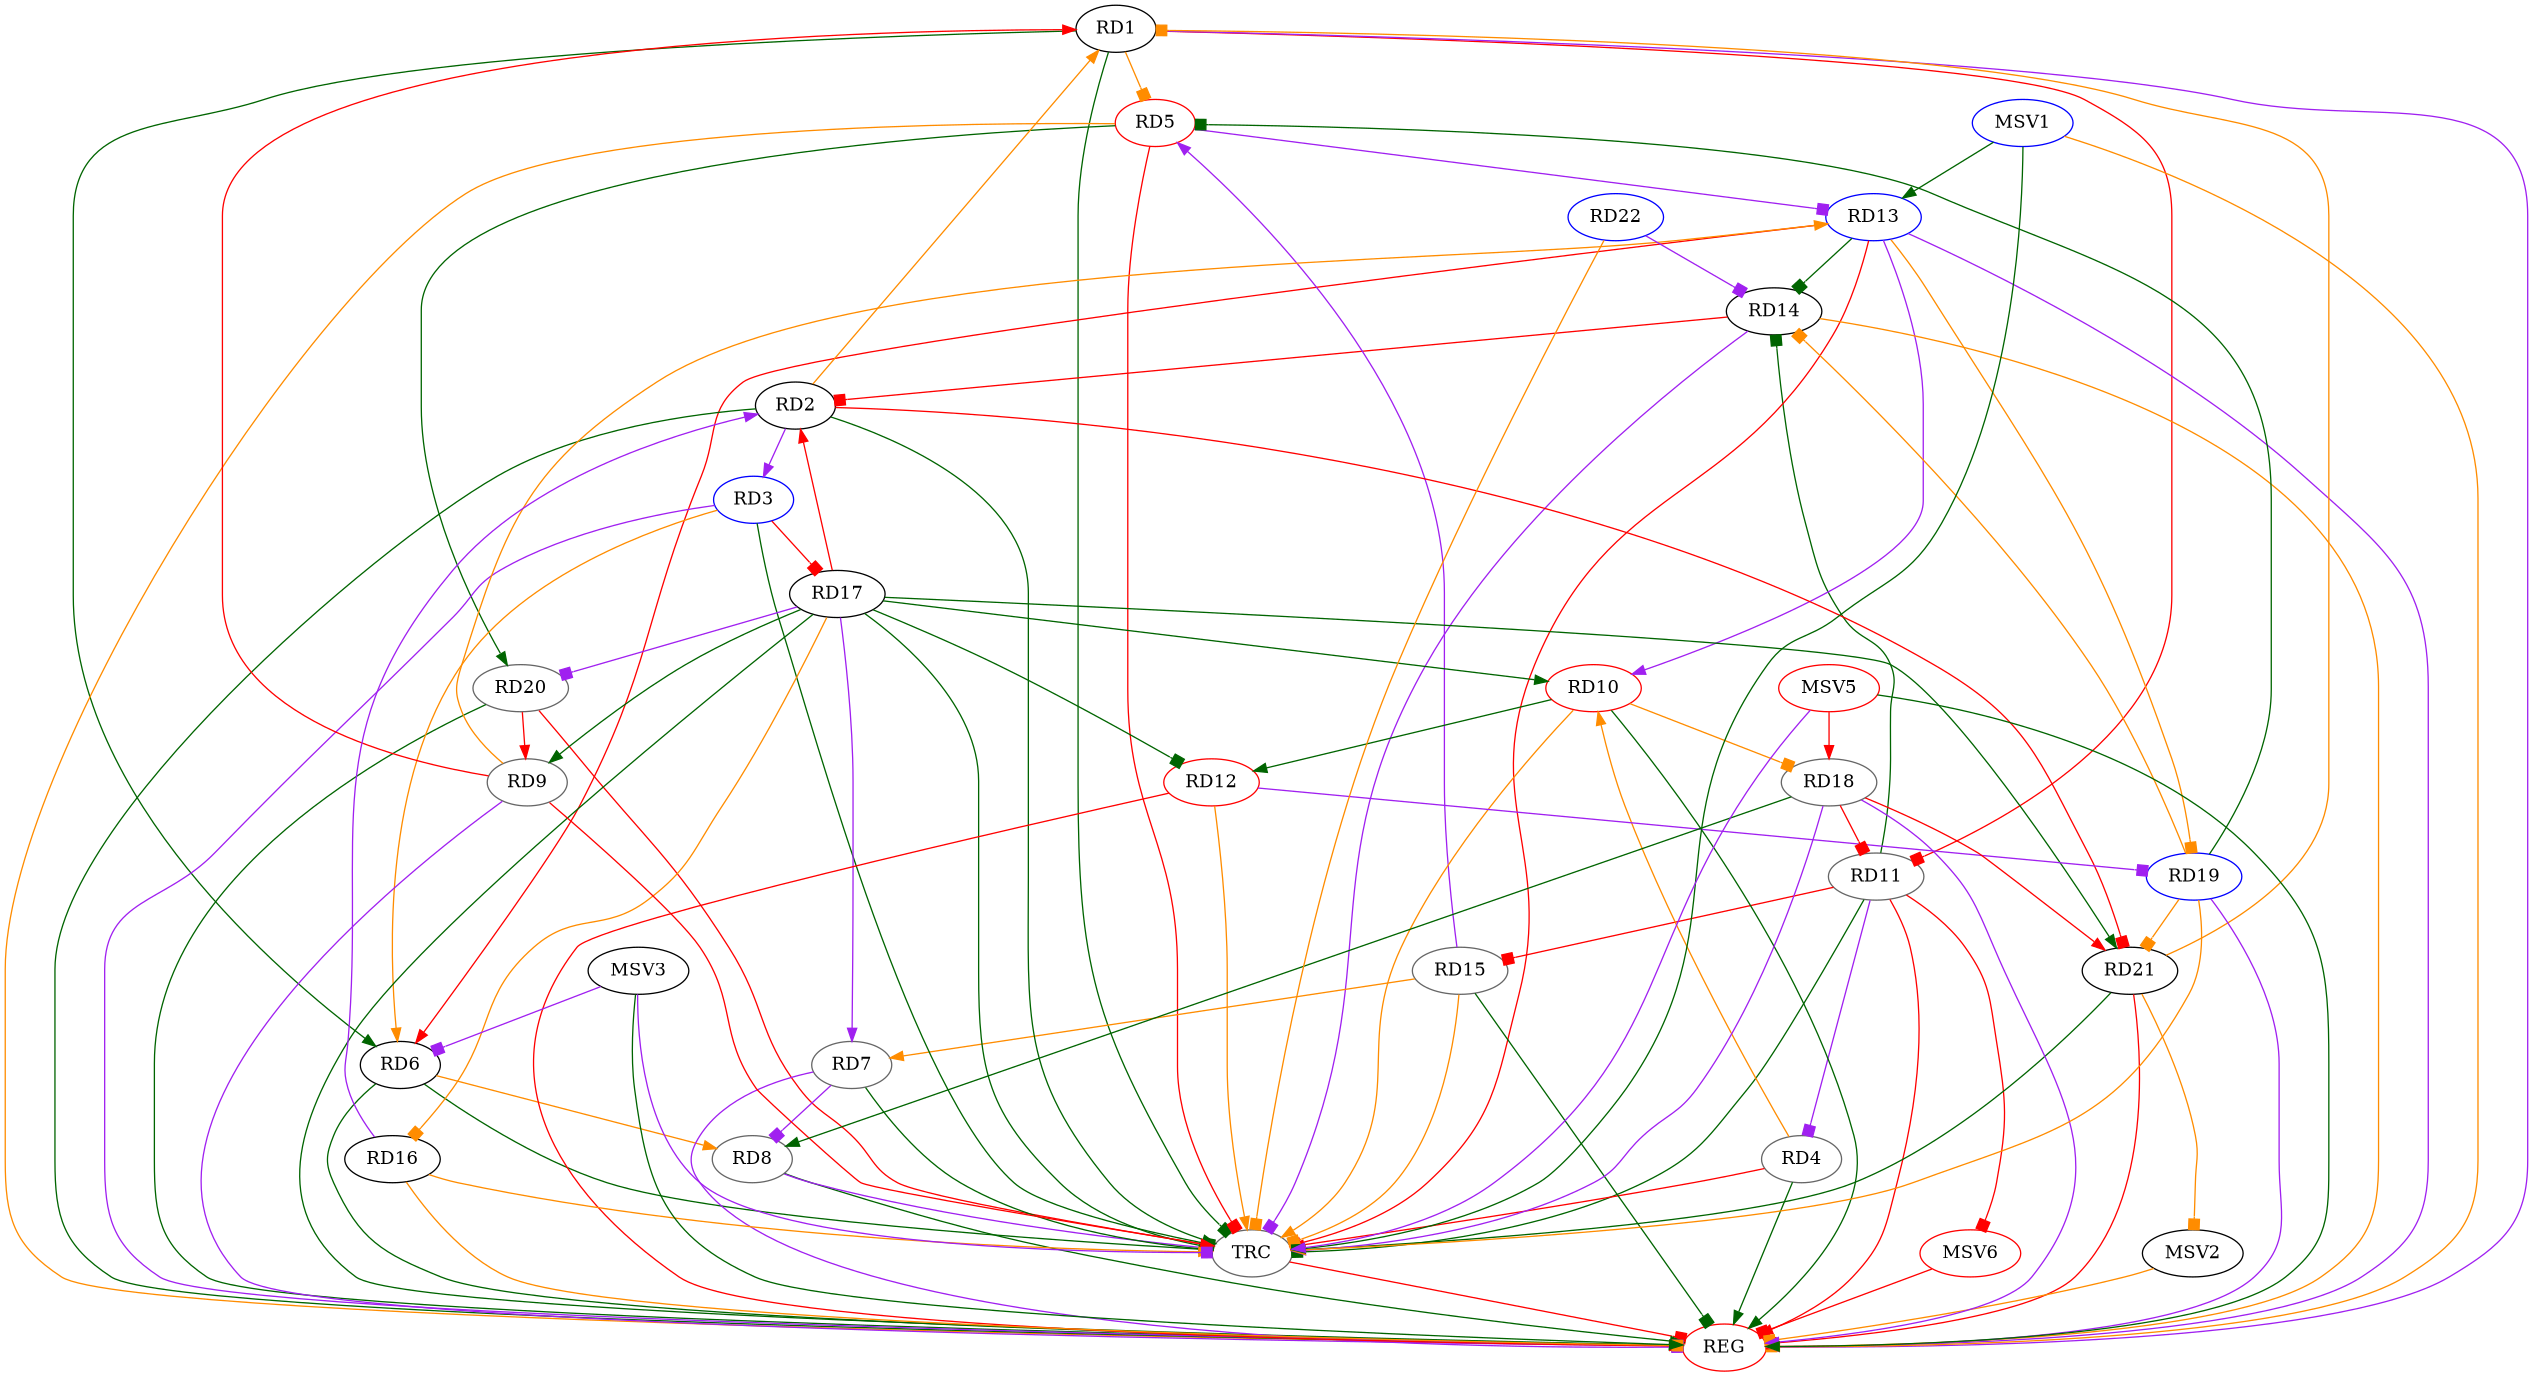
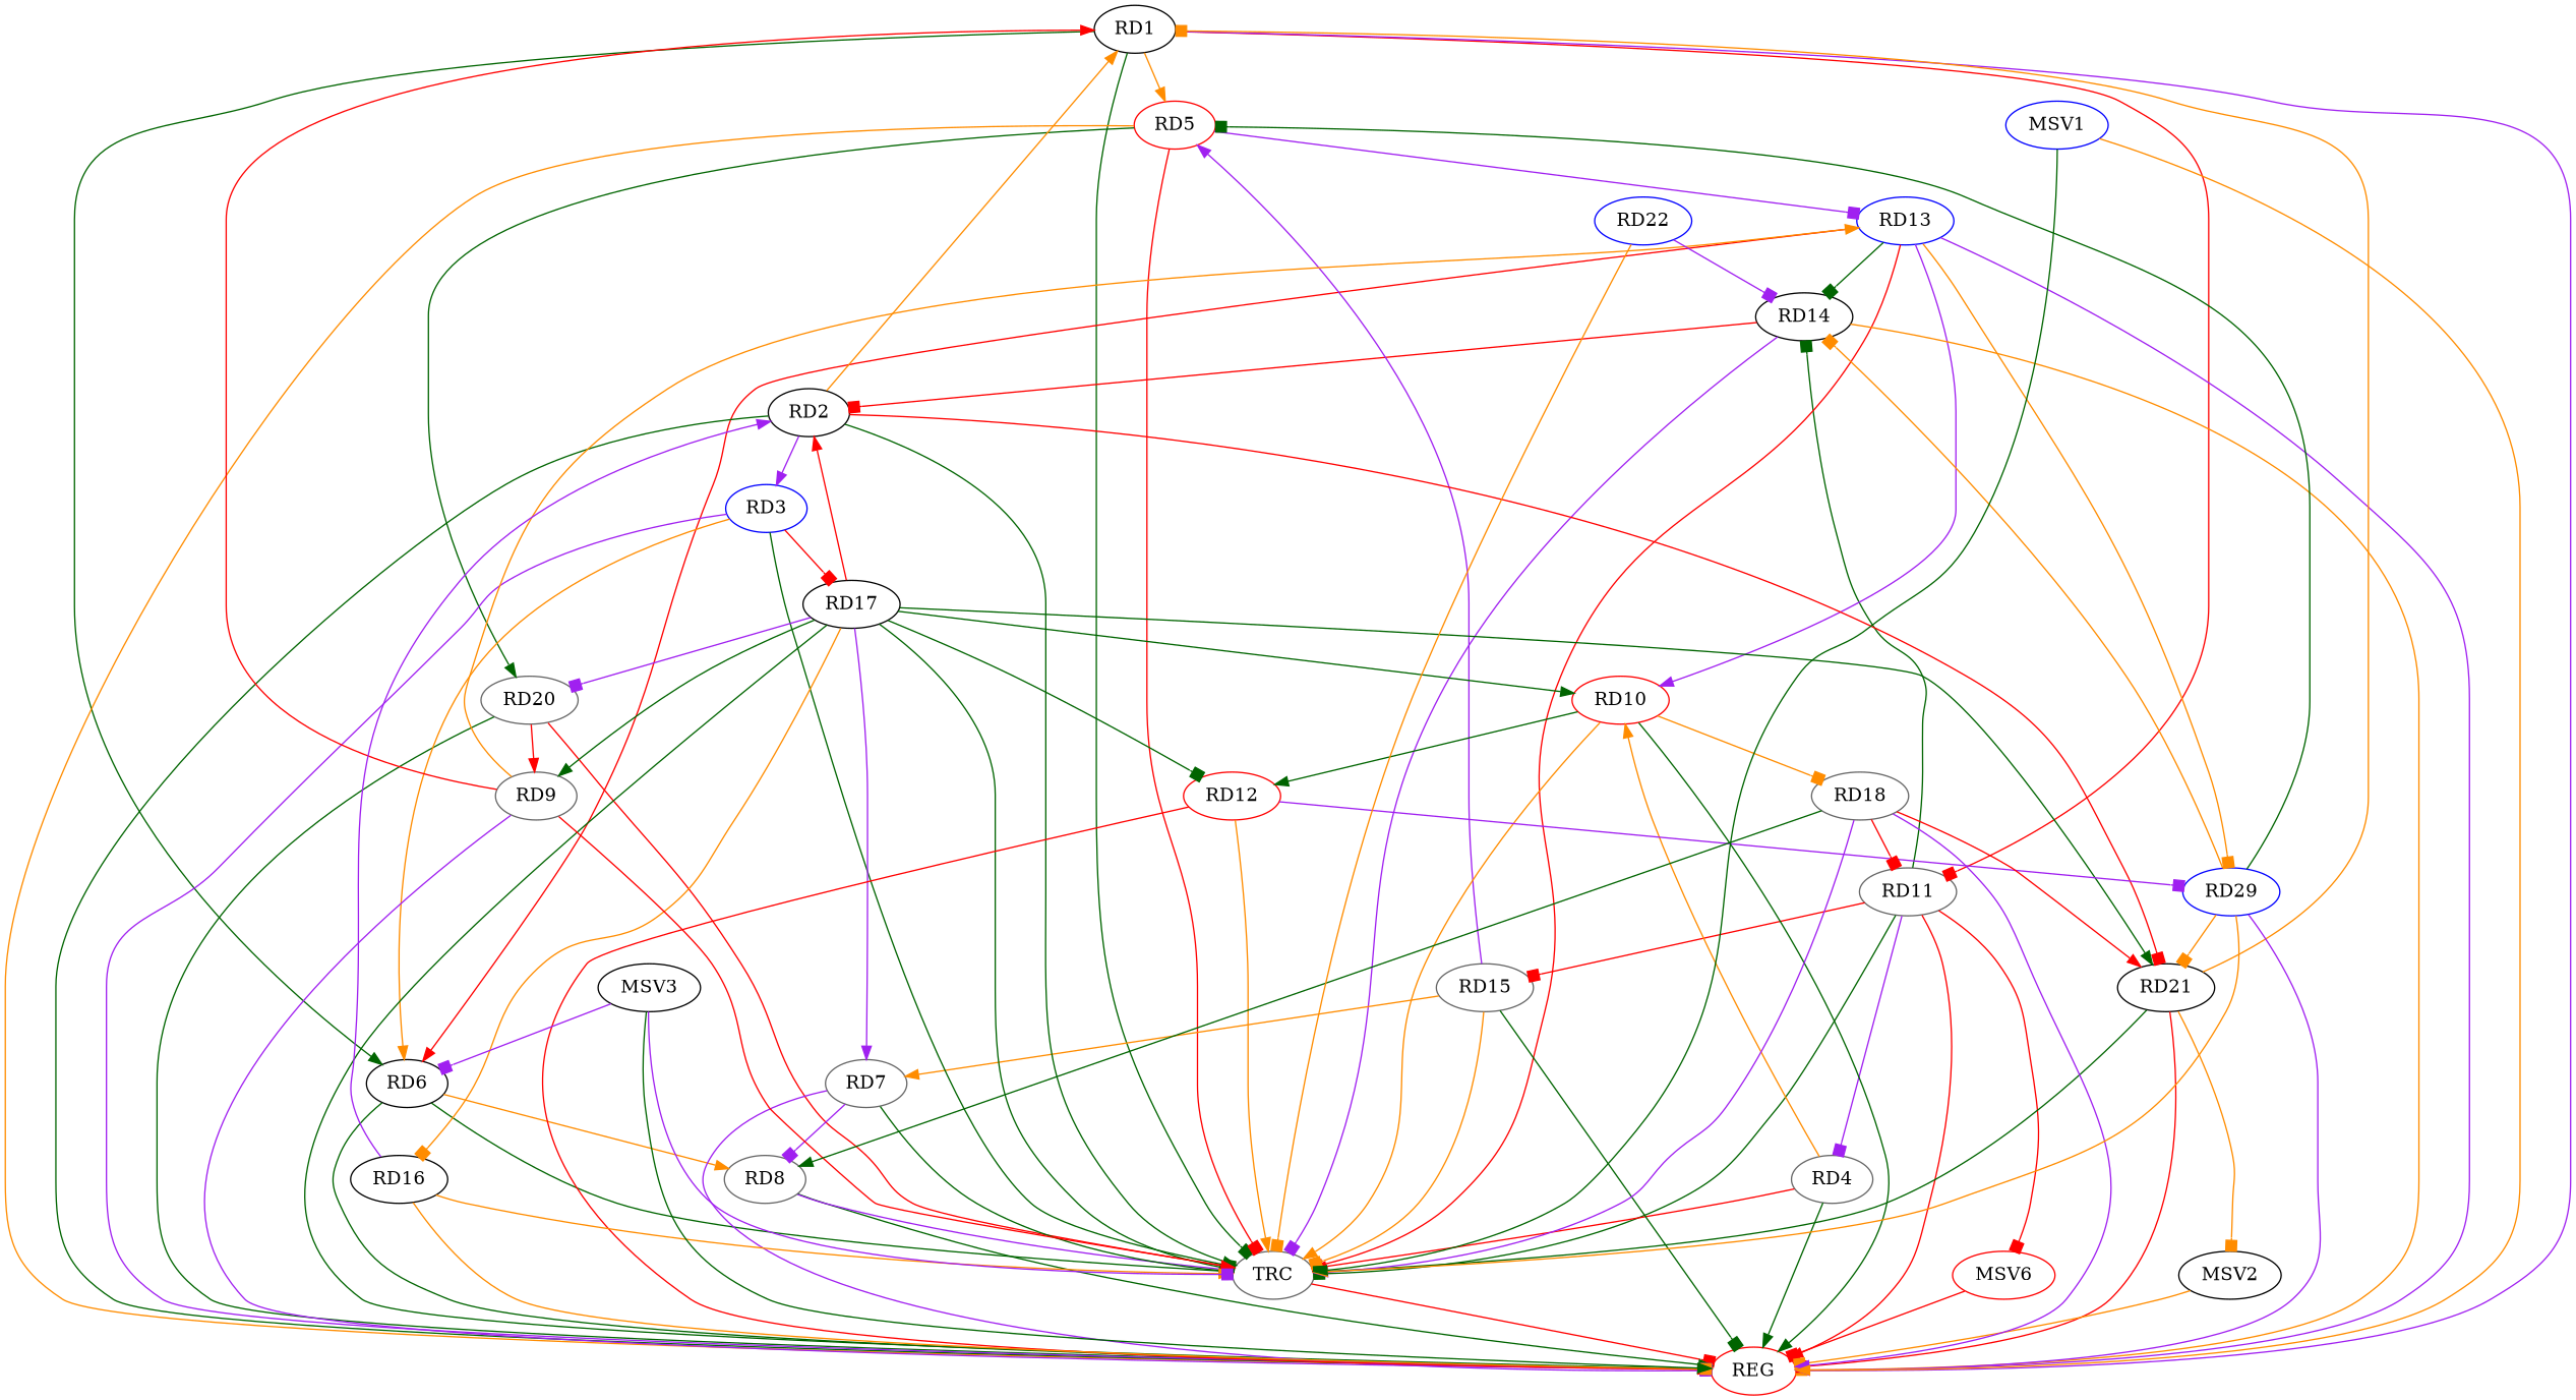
  strict digraph {
    node [color=black]
    edge [arrowhead=box color=darkgreen]
    n1 [label=RD1]
    n2 [color=red label=RD5]
    n3 [label=RD6]
    n4 [color=gray40 label=RD11]
    n5 [color=red label=REG]
    n6 [color=gray40 label=TRC]
    n7 [color=blue label=RD13]
    n8 [color=gray40 label=RD20]
    n9 [color=gray40 label=RD8]
    n10 [color=gray40 label=RD4]
    n11 [label=RD14]
    n12 [color=gray40 label=RD15]
    n13 [color=red label=MSV6]
    n14 [label=RD2]
    n15 [color=blue label=RD3]
    n16 [label=RD21]
    n17 [label=RD17]
    n18 [label=MSV2]
    n19 [color=red label=RD10]
    n20 [color=gray40 label=RD7]
    n21 [color=gray40 label=RD9]
    n22 [color=red label=RD12]
    n23 [label=RD16]
    n24 [color=gray40 label=RD18]
-   n25 [color=blue label=RD19]
+   n25 [color=blue label=RD29]
    n26 [color=blue label=RD22]
    n27 [color=blue label=MSV1]
    n28 [label=MSV3]
-   n29 [color=red label=MSV5]
-   n1 -> n2 [color=darkorange]
+   n1 -> n2 [arrowhead=normal color=darkorange]
    n1 -> n3 [arrowhead=normal]
    n1 -> n4 [color=red]
    n1 -> n5 [arrowhead=normal color=purple]
    n1 -> n6
    n2 -> n5 [color=darkorange]
    n2 -> n6 [color=red]
    n2 -> n7 [color=purple]
    n2 -> n8 [arrowhead=normal]
    n3 -> n5
    n3 -> n6
    n3 -> n9 [arrowhead=normal color=darkorange]
    n4 -> n5 [arrowhead=normal color=red]
    n4 -> n6
    n4 -> n10 [color=purple]
    n4 -> n11
    n4 -> n12 [color=red]
    n4 -> n13 [color=red]
    n6 -> n5 [color=red]
    n7 -> n3 [arrowhead=normal color=red]
    n7 -> n5 [arrowhead=normal color=purple]
    n7 -> n6 [color=red]
    n7 -> n11
    n7 -> n19 [arrowhead=normal color=purple]
    n7 -> n25 [color=darkorange]
    n8 -> n5 [arrowhead=normal]
    n8 -> n6 [color=red]
    n8 -> n21 [arrowhead=normal color=red]
    n9 -> n5 [arrowhead=normal]
    n9 -> n6 [arrowhead=normal color=purple]
    n10 -> n5 [arrowhead=normal]
    n10 -> n6 [arrowhead=normal color=red]
    n10 -> n19 [arrowhead=normal color=darkorange]
    n11 -> n5 [color=darkorange]
    n11 -> n6 [color=purple]
    n11 -> n14 [color=red]
    n12 -> n2 [arrowhead=normal color=purple]
    n12 -> n5
    n12 -> n6 [color=darkorange]
    n12 -> n20 [arrowhead=normal color=darkorange]
    n13 -> n5 [color=red]
    n14 -> n1 [arrowhead=normal color=darkorange]
    n14 -> n5
    n14 -> n6 [arrowhead=normal]
    n14 -> n15 [arrowhead=normal color=purple]
    n14 -> n16 [color=red]
    n15 -> n3 [arrowhead=normal color=darkorange]
    n15 -> n5 [color=purple]
    n15 -> n6
    n15 -> n17 [color=red]
    n16 -> n1 [color=darkorange]
    n16 -> n5 [color=red]
    n16 -> n6
    n16 -> n18 [color=darkorange]
    n17 -> n5 [arrowhead=normal]
    n17 -> n6
    n17 -> n8 [color=purple]
    n17 -> n14 [arrowhead=normal color=red]
    n17 -> n16 [arrowhead=normal]
    n17 -> n19 [arrowhead=normal]
    n17 -> n20 [arrowhead=normal color=purple]
    n17 -> n21 [arrowhead=normal]
    n17 -> n22
    n17 -> n23 [color=darkorange]
    n18 -> n5 [color=darkorange]
    n19 -> n5 [arrowhead=normal]
    n19 -> n6 [arrowhead=normal color=darkorange]
    n19 -> n22 [arrowhead=normal]
    n19 -> n24 [color=darkorange]
    n20 -> n5 [color=purple]
    n20 -> n6 [arrowhead=normal]
    n20 -> n9 [color=purple]
    n21 -> n1 [arrowhead=normal color=red]
    n21 -> n5 [color=purple]
    n21 -> n6 [arrowhead=normal color=red]
    n21 -> n7 [arrowhead=normal color=darkorange]
    n22 -> n5 [arrowhead=normal color=red]
    n22 -> n6 [arrowhead=normal color=darkorange]
    n22 -> n25 [color=purple]
    n23 -> n5 [color=darkorange]
    n23 -> n6 [arrowhead=normal color=darkorange]
    n23 -> n14 [arrowhead=normal color=purple]
    n24 -> n4 [color=red]
    n24 -> n5 [arrowhead=normal color=purple]
    n24 -> n6 [arrowhead=normal color=purple]
    n24 -> n9 [arrowhead=normal]
    n24 -> n16 [arrowhead=normal color=red]
    n25 -> n2
    n25 -> n5 [arrowhead=normal color=purple]
    n25 -> n6 [arrowhead=normal color=darkorange]
    n25 -> n11 [color=darkorange]
    n25 -> n16 [color=darkorange]
    n26 -> n6 [color=darkorange]
    n26 -> n11 [color=purple]
    n27 -> n5 [arrowhead=normal color=darkorange]
    n27 -> n6 [arrowhead=normal]
-   n27 -> n7 [arrowhead=normal]
    n28 -> n3 [color=purple]
    n28 -> n5 [arrowhead=normal]
    n28 -> n6 [color=purple]
-   n29 -> n5 [arrowhead=normal]
-   n29 -> n6 [arrowhead=normal color=purple]
-   n29 -> n24 [arrowhead=normal color=red]
  }
